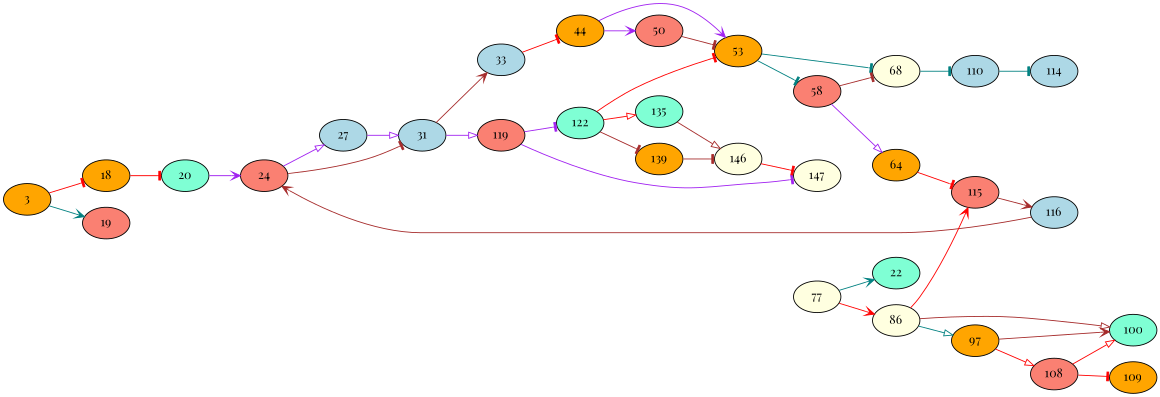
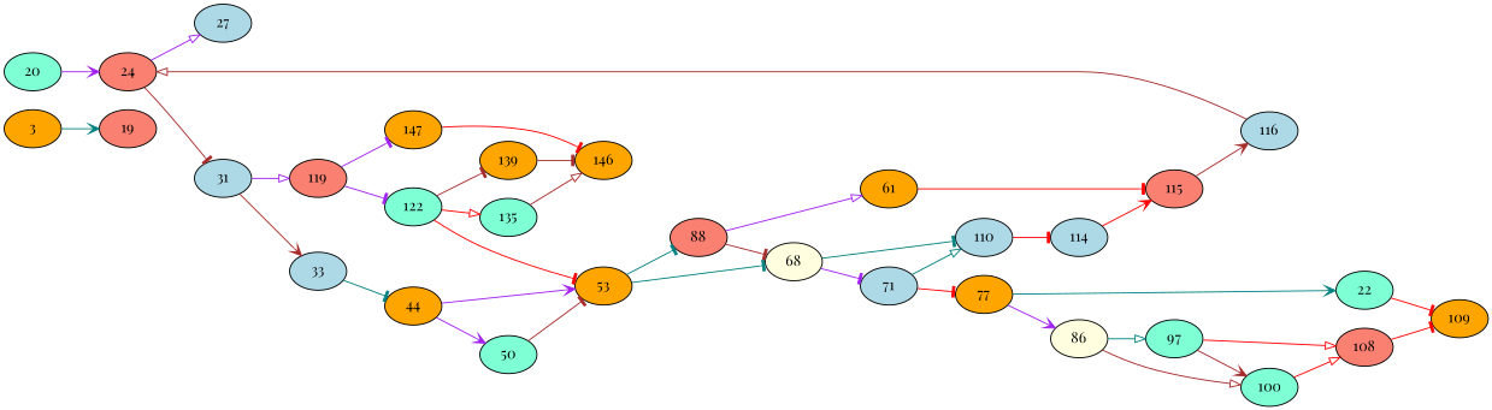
  strict digraph {
    fontname="Playfair Display"
    rankdir=LR
    node [fillcolor=orange fontname="Playfair Display" style=filled]
    edge [arrowhead=tee color=red fontname="Playfair Display"]
    3 [entry=true]
-   18
    19 [fillcolor=salmon]
    20 [fillcolor=aquamarine]
    24 [fillcolor=salmon]
    27 [fillcolor=lightblue]
    31 [fillcolor=lightblue]
    33 [fillcolor=lightblue]
    119 [fillcolor=salmon]
    44
    122 [fillcolor=aquamarine]
-   147 [fillcolor=lightyellow]
+   147
    53
-   50 [fillcolor=salmon]
-   58 [fillcolor=salmon]
+   50 [fillcolor=aquamarine]
+   58 [fillcolor=salmon label=88]
    68 [fillcolor=lightyellow]
    135 [fillcolor=aquamarine]
    139
-   64
+   64 [label=61]
+   71 [fillcolor=lightblue]
    110 [fillcolor=lightblue]
    115 [fillcolor=salmon]
-   77 [fillcolor=lightyellow]
+   77
    114 [fillcolor=lightblue]
    116 [fillcolor=lightblue]
    n26 [fillcolor=aquamarine label=22]
    86 [fillcolor=lightyellow]
    109
    100 [fillcolor=aquamarine]
-   97
+   97 [fillcolor=aquamarine]
    108 [fillcolor=salmon]
-   146 [fillcolor=lightyellow]
-   3 -> 18 [cond=true]
+   146
    3 -> 19 [arrowhead=vee color=teal cond=false]
-   18 -> 20
    20 -> 24 [arrowhead=vee color=purple]
    24 -> 27 [arrowhead=onormal color=purple cond=true]
    24 -> 31 [color=brown cond=false]
-   27 -> 31 [arrowhead=onormal color=purple]
    31 -> 33 [arrowhead=vee color=brown cond=true]
    31 -> 119 [arrowhead=onormal color=purple cond=false]
-   33 -> 44 [cond=true]
+   33 -> 44 [color=teal cond=true]
    119 -> 122 [color=purple cond=true]
    119 -> 147 [color=purple cond=false]
    44 -> 53 [arrowhead=vee color=purple cond=false]
    44 -> 50 [arrowhead=vee color=purple cond=true]
    122 -> 53 [cond=false]
    122 -> 135 [arrowhead=onormal cond=true]
    122 -> 139 [color=brown cond=false]
    53 -> 58 [color=teal cond=true]
    53 -> 68 [color=teal cond=false]
    50 -> 53 [color=brown]
    58 -> 68 [color=brown cond=false]
    58 -> 64 [arrowhead=onormal color=purple cond=true]
+   68 -> 71 [color=purple cond=true]
    68 -> 110 [color=teal cond=false]
    135 -> 146 [arrowhead=onormal color=brown]
    139 -> 146 [color=brown]
    64 -> 115
-   110 -> 114 [color=teal]
+   71 -> 110 [arrowhead=onormal color=teal cond=false]
+   71 -> 77 [cond=true]
+   110 -> 114
    115 -> 116 [arrowhead=vee color=brown]
    77 -> n26 [arrowhead=vee color=teal cond=true]
-   77 -> 86 [arrowhead=vee cond=false]
-   86 -> 115 [arrowhead=vee]
-   116 -> 24 [arrowhead=vee color=brown]
+   77 -> 86 [arrowhead=vee color=purple cond=false]
+   114 -> 115 [arrowhead=vee]
+   116 -> 24 [arrowhead=onormal color=brown]
+   n26 -> 109
    86 -> 100 [arrowhead=onormal color=brown cond=true]
    86 -> 97 [arrowhead=onormal color=teal cond=false]
-   108 -> 100 [arrowhead=onormal]
+   100 -> 108 [arrowhead=onormal]
    97 -> 100 [arrowhead=vee color=brown cond=true]
    97 -> 108 [arrowhead=onormal cond=false]
    108 -> 109
-   146 -> 147
+   147 -> 146
  }
